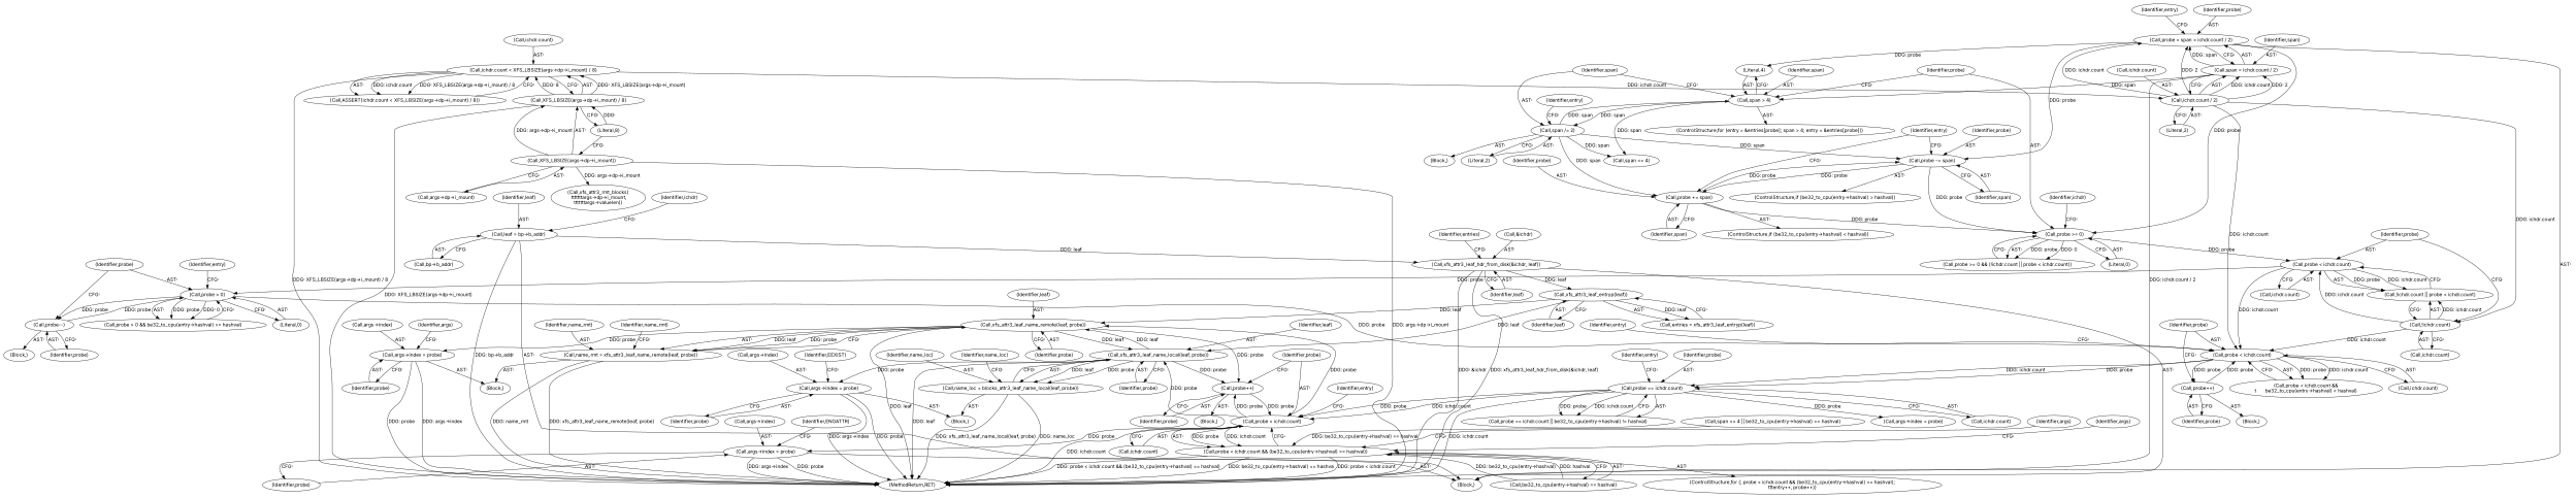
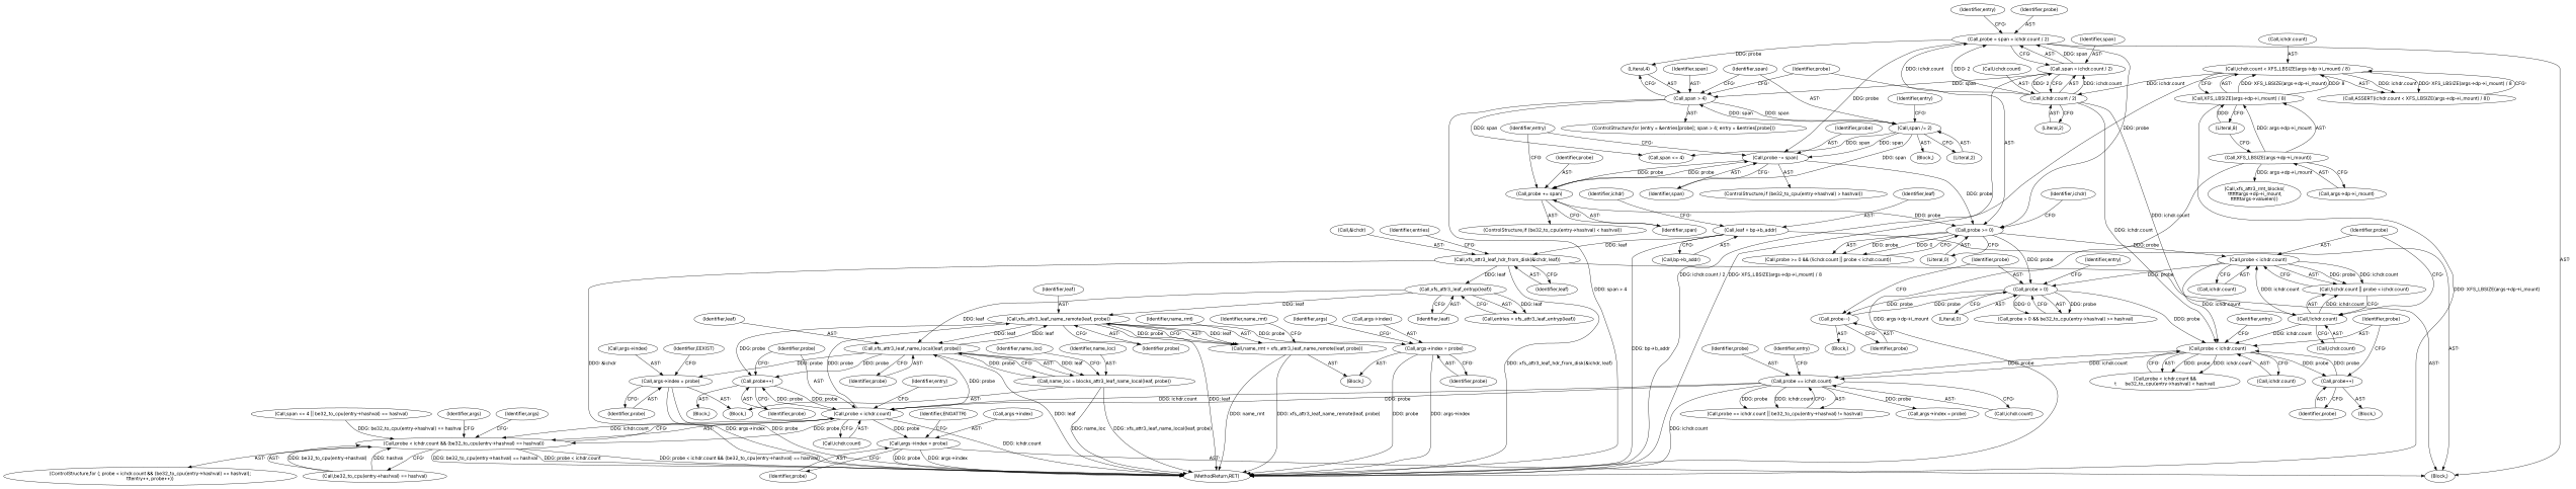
  digraph {
    fontname=Inter
    node [fontname=Inter]
    edge [fontname=Inter]
    n1 [label="(Call,xfs_attr3_leaf_name_remote(leaf, probe))"]
    n2 [label="(Call,xfs_attr3_leaf_name_local(leaf, probe))"]
    n3 [label="(Call,probe++)"]
    n4 [label="(Call,name_rmt = xfs_attr3_leaf_name_remote(leaf, probe))"]
    n5 [label="(Call,args->index = probe)"]
    n6 [label="(Identifier,probe)"]
    n7 [label="(MethodReturn,RET)"]
    n8 [label="(Call,name_loc = blocks_attr3_leaf_name_local(leaf, probe))"]
    n9 [label="(Call,args->index = probe)"]
    n10 [label="(Identifier,probe)"]
    n11 [label="(Call,probe < ichdr.count)"]
    n12 [label="(Block,)"]
    n13 [label="(Identifier,probe)"]
    n14 [label="(Block,)"]
    n15 [label="(Identifier,probe)"]
    n16 [label="(Call,xfs_attr3_leaf_entryp(leaf))"]
    n17 [label="(Identifier,leaf)"]
    n18 [label="(Call,entries = xfs_attr3_leaf_entryp(leaf))"]
    n19 [label="(Call,xfs_attr3_leaf_hdr_from_disk(&ichdr, leaf))"]
    n20 [label="(Identifier,leaf)"]
    n21 [label="(Block,)"]
    n22 [label="(Call,leaf = bp->b_addr)"]
    n23 [label="(Call,bp->b_addr)"]
    n24 [label="(Block,)"]
    n25 [label="(Identifier,probe)"]
    n26 [label="(Call,probe < ichdr.count && (be32_to_cpu(entry->hashval) == hashval))"]
    n27 [label="(Call,args->index = probe)"]
    n28 [label="(Call,ichdr.count)"]
    n29 [label="(Call,be32_to_cpu(entry->hashval) == hashval)"]
    n30 [label="(ControlStructure,for (; probe < ichdr.count && (be32_to_cpu(entry->hashval) == hashval);\n\t\t\tentry++, probe++))"]
    n31 [label="(Identifier,probe)"]
    n32 [label="(Call,probe == ichdr.count)"]
    n33 [label="(Call,args->index = probe)"]
    n34 [label="(Call,ichdr.count)"]
    n35 [label="(Call,probe == ichdr.count || be32_to_cpu(entry->hashval) != hashval)"]
    n36 [label="(Call,probe < ichdr.count)"]
    n37 [label="(Call,probe++)"]
    n38 [label="(Call,ichdr.count)"]
    n39 [label="(Call,probe < ichdr.count &&\n\t       be32_to_cpu(entry->hashval) < hashval)"]
    n40 [label="(Identifier,probe)"]
    n41 [label="(Block,)"]
    n42 [label="(Call,probe > 0)"]
    n43 [label="(Call,probe--)"]
    n44 [label="(Call,probe > 0 && be32_to_cpu(entry->hashval) >= hashval)"]
    n45 [label="(Literal,0)"]
    n46 [label="(Identifier,probe)"]
    n47 [label="(Block,)"]
    n48 [label="(Call,probe < ichdr.count)"]
    n49 [label="(Call,ichdr.count)"]
    n50 [label="(Call,!ichdr.count || probe < ichdr.count)"]
    n51 [label="(Call,!ichdr.count)"]
    n52 [label="(Call,probe >= 0)"]
    n53 [label="(Literal,0)"]
    n54 [label="(Call,probe >= 0 && (!ichdr.count || probe < ichdr.count))"]
    n55 [label="(Call,probe += span)"]
    n56 [label="(Call,probe -= span)"]
    n57 [label="(Identifier,span)"]
    n58 [label="(ControlStructure,if (be32_to_cpu(entry->hashval) < hashval))"]
    n59 [label="(ControlStructure,if (be32_to_cpu(entry->hashval) > hashval))"]
    n60 [label="(Identifier,span)"]
    n61 [label="(Call,span /= 2)"]
    n62 [label="(Call,span > 4)"]
    n63 [label="(Block,)"]
    n64 [label="(Literal,2)"]
    n65 [label="(Call,span <= 4)"]
    n66 [label="(ControlStructure,for (entry = &entries[probe]; span > 4; entry = &entries[probe]))"]
    n67 [label="(Literal,4)"]
    n68 [label="(Call,span = ichdr.count / 2)"]
    n69 [label="(Call,ichdr.count / 2)"]
    n70 [label="(Call,probe = span = ichdr.count / 2)"]
    n71 [label="(Literal,2)"]
    n72 [label="(Call,ichdr.count)"]
    n73 [label="(Call,ichdr.count < XFS_LBSIZE(args->dp->i_mount) / 8)"]
    n74 [label="(Call,XFS_LBSIZE(args->dp->i_mount) / 8)"]
    n75 [label="(Call,ASSERT(ichdr.count < XFS_LBSIZE(args->dp->i_mount) / 8))"]
    n76 [label="(Literal,8)"]
    n77 [label="(Call,XFS_LBSIZE(args->dp->i_mount))"]
    n78 [label="(Call,xfs_attr3_rmt_blocks(\n \t\t\t\t\t\t\targs->dp->i_mount,\n\t\t\t\t\t\t\targs->valuelen))"]
    n79 [label="(Call,args->dp->i_mount)"]
    n80 [label="(Call,ichdr.count)"]
    n81 [label="(Call,span <= 4 || be32_to_cpu(entry->hashval) == hashval)"]
    n82 [label="(Call,ichdr.count)"]
    n83 [label="(Identifier,probe)"]
    n84 [label="(Identifier,probe)"]
    n85 [label="(Identifier,probe)"]
    n86 [label="(Identifier,span)"]
    n87 [label="(Identifier,ENOATTR)"]
    n88 [label="(Call,args->index)"]
    n89 [label="(Identifier,name_rmt)"]
    n90 [label="(Identifier,probe)"]
    n91 [label="(Identifier,ichdr)"]
    n92 [label="(Identifier,leaf)"]
    n93 [label="(Identifier,leaf)"]
    n94 [label="(Identifier,ichdr)"]
    n95 [label="(Identifier,args)"]
    n96 [label="(Call,args->index)"]
    n97 [label="(Call,args->index)"]
    n98 [label="(Identifier,entry)"]
    n99 [label="(Identifier,name_rmt)"]
    n100 [label="(Call,&ichdr)"]
    n101 [label="(Identifier,entry)"]
    n102 [label="(Identifier,name_loc)"]
    n103 [label="(Identifier,entry)"]
    n104 [label="(Identifier,EEXIST)"]
    n105 [label="(Identifier,entries)"]
    n106 [label="(Identifier,args)"]
    n107 [label="(Identifier,span)"]
    n108 [label="(Identifier,probe)"]
    n109 [label="(Identifier,probe)"]
    n110 [label="(Identifier,leaf)"]
    n111 [label="(Identifier,probe)"]
    n112 [label="(Identifier,entry)"]
    n113 [label="(Identifier,name_loc)"]
    n114 [label="(Identifier,entry)"]
    n115 [label="(Identifier,probe)"]
    n116 [label="(Identifier,span)"]
    n117 [label="(Identifier,args)"]
    n118 [label="(Identifier,probe)"]
    n119 [label="(Identifier,entry)"]
    n120 [label="(Identifier,entry)"]
    n1 -> n2 [label="DDG: leaf"]
    n1 -> n3 [label="DDG: probe"]
    n1 -> n4 [label="AST: "]
    n1 -> n4 [label="DDG: leaf"]
    n1 -> n4 [label="DDG: probe"]
    n1 -> n5 [label="DDG: probe"]
    n1 -> n6 [label="CFG: "]
    n1 -> n7 [label="DDG: leaf"]
    n2 -> n1 [label="DDG: leaf"]
    n2 -> n3 [label="DDG: probe"]
    n2 -> n7 [label="DDG: leaf"]
    n2 -> n8 [label="AST: "]
    n2 -> n8 [label="DDG: leaf"]
    n2 -> n8 [label="DDG: probe"]
    n2 -> n9 [label="DDG: probe"]
    n2 -> n10 [label="CFG: "]
    n3 -> n11 [label="DDG: probe"]
    n3 -> n12 [label="AST: "]
    n3 -> n13 [label="CFG: "]
    n4 -> n1 [label="CFG: "]
    n4 -> n7 [label="DDG: xfs_attr3_leaf_name_remote(leaf, probe)"]
    n4 -> n7 [label="DDG: name_rmt"]
    n4 -> n14 [label="AST: "]
    n5 -> n7 [label="DDG: args->index"]
    n5 -> n7 [label="DDG: probe"]
    n5 -> n14 [label="AST: "]
    n5 -> n15 [label="CFG: "]
    n6 -> n1 [label="AST: "]
    n8 -> n2 [label="CFG: "]
    n8 -> n7 [label="DDG: name_loc"]
    n8 -> n7 [label="DDG: xfs_attr3_leaf_name_local(leaf, probe)"]
    n8 -> n24 [label="AST: "]
    n9 -> n7 [label="DDG: args->index"]
    n9 -> n7 [label="DDG: probe"]
    n9 -> n24 [label="AST: "]
    n9 -> n25 [label="CFG: "]
    n10 -> n2 [label="AST: "]
    n11 -> n1 [label="DDG: probe"]
    n11 -> n2 [label="DDG: probe"]
    n11 -> n3 [label="DDG: probe"]
    n11 -> n7 [label="DDG: ichdr.count"]
    n11 -> n26 [label="AST: "]
    n11 -> n26 [label="DDG: probe"]
    n11 -> n26 [label="DDG: ichdr.count"]
    n11 -> n27 [label="DDG: probe"]
    n11 -> n28 [label="CFG: "]
    n13 -> n3 [label="AST: "]
    n15 -> n5 [label="AST: "]
    n16 -> n1 [label="DDG: leaf"]
    n16 -> n2 [label="DDG: leaf"]
    n16 -> n17 [label="CFG: "]
    n16 -> n18 [label="AST: "]
    n16 -> n18 [label="DDG: leaf"]
    n17 -> n16 [label="AST: "]
    n18 -> n16 [label="CFG: "]
    n19 -> n7 [label="DDG: &ichdr"]
    n19 -> n7 [label="DDG: xfs_attr3_leaf_hdr_from_disk(&ichdr, leaf)"]
    n19 -> n16 [label="DDG: leaf"]
    n19 -> n20 [label="CFG: "]
    n19 -> n21 [label="AST: "]
    n20 -> n19 [label="AST: "]
    n22 -> n7 [label="DDG: bp->b_addr"]
    n22 -> n19 [label="DDG: leaf"]
    n22 -> n21 [label="AST: "]
    n22 -> n23 [label="CFG: "]
    n23 -> n22 [label="AST: "]
    n25 -> n9 [label="AST: "]
    n26 -> n7 [label="DDG: probe < ichdr.count && (be32_to_cpu(entry->hashval) == hashval)"]
    n26 -> n7 [label="DDG: be32_to_cpu(entry->hashval) == hashval"]
    n26 -> n7 [label="DDG: probe < ichdr.count"]
    n26 -> n11 [label="CFG: "]
    n26 -> n29 [label="CFG: "]
    n26 -> n30 [label="AST: "]
    n27 -> n7 [label="DDG: probe"]
    n27 -> n7 [label="DDG: args->index"]
    n27 -> n21 [label="AST: "]
    n27 -> n31 [label="CFG: "]
    n28 -> n11 [label="AST: "]
    n29 -> n26 [label="AST: "]
    n29 -> n26 [label="DDG: be32_to_cpu(entry->hashval)"]
    n29 -> n26 [label="DDG: hashval"]
    n31 -> n27 [label="AST: "]
    n32 -> n7 [label="DDG: ichdr.count"]
    n32 -> n11 [label="DDG: probe"]
    n32 -> n11 [label="DDG: ichdr.count"]
    n32 -> n33 [label="DDG: probe"]
    n32 -> n34 [label="CFG: "]
    n32 -> n35 [label="AST: "]
    n32 -> n35 [label="DDG: probe"]
    n32 -> n35 [label="DDG: ichdr.count"]
    n34 -> n32 [label="AST: "]
    n35 -> n32 [label="CFG: "]
    n36 -> n32 [label="DDG: probe"]
    n36 -> n32 [label="DDG: ichdr.count"]
    n36 -> n37 [label="DDG: probe"]
    n36 -> n38 [label="CFG: "]
    n36 -> n39 [label="AST: "]
    n36 -> n39 [label="DDG: probe"]
    n36 -> n39 [label="DDG: ichdr.count"]
    n37 -> n36 [label="DDG: probe"]
    n37 -> n40 [label="CFG: "]
    n37 -> n41 [label="AST: "]
    n38 -> n36 [label="AST: "]
    n39 -> n36 [label="CFG: "]
    n40 -> n37 [label="AST: "]
    n42 -> n36 [label="DDG: probe"]
    n42 -> n43 [label="DDG: probe"]
    n42 -> n44 [label="AST: "]
    n42 -> n44 [label="DDG: probe"]
    n42 -> n44 [label="DDG: 0"]
    n42 -> n45 [label="CFG: "]
    n43 -> n42 [label="DDG: probe"]
    n43 -> n46 [label="CFG: "]
    n43 -> n47 [label="AST: "]
    n44 -> n42 [label="CFG: "]
    n45 -> n42 [label="AST: "]
    n46 -> n43 [label="AST: "]
    n48 -> n36 [label="DDG: ichdr.count"]
    n48 -> n42 [label="DDG: probe"]
    n48 -> n49 [label="CFG: "]
    n48 -> n50 [label="AST: "]
    n48 -> n50 [label="DDG: probe"]
    n48 -> n50 [label="DDG: ichdr.count"]
    n49 -> n48 [label="AST: "]
    n50 -> n48 [label="CFG: "]
    n50 -> n51 [label="CFG: "]
    n51 -> n36 [label="DDG: ichdr.count"]
    n51 -> n48 [label="DDG: ichdr.count"]
    n51 -> n50 [label="AST: "]
    n51 -> n50 [label="DDG: ichdr.count"]
    n51 -> n72 [label="CFG: "]
+   n52 -> n42 [label="DDG: probe"]
    n52 -> n48 [label="DDG: probe"]
    n52 -> n53 [label="CFG: "]
    n52 -> n54 [label="AST: "]
    n52 -> n54 [label="DDG: probe"]
    n52 -> n54 [label="DDG: 0"]
    n53 -> n52 [label="AST: "]
    n54 -> n52 [label="CFG: "]
    n55 -> n52 [label="DDG: probe"]
    n55 -> n56 [label="DDG: probe"]
    n55 -> n57 [label="CFG: "]
    n55 -> n58 [label="AST: "]
    n56 -> n52 [label="DDG: probe"]
    n56 -> n55 [label="DDG: probe"]
    n56 -> n59 [label="AST: "]
    n56 -> n60 [label="CFG: "]
    n57 -> n55 [label="AST: "]
    n60 -> n56 [label="AST: "]
    n61 -> n55 [label="DDG: span"]
    n61 -> n56 [label="DDG: span"]
    n61 -> n62 [label="DDG: span"]
    n61 -> n63 [label="AST: "]
    n61 -> n64 [label="CFG: "]
    n61 -> n65 [label="DDG: span"]
+   n62 -> n7 [label="DDG: span > 4"]
    n62 -> n61 [label="DDG: span"]
    n62 -> n65 [label="DDG: span"]
    n62 -> n66 [label="AST: "]
    n62 -> n67 [label="CFG: "]
    n64 -> n61 [label="AST: "]
    n67 -> n62 [label="AST: "]
    n68 -> n7 [label="DDG: ichdr.count / 2"]
    n68 -> n62 [label="DDG: span"]
    n68 -> n69 [label="CFG: "]
    n68 -> n70 [label="AST: "]
    n68 -> n70 [label="DDG: span"]
    n69 -> n36 [label="DDG: ichdr.count"]
    n69 -> n51 [label="DDG: ichdr.count"]
    n69 -> n68 [label="AST: "]
    n69 -> n68 [label="DDG: ichdr.count"]
    n69 -> n68 [label="DDG: 2"]
    n69 -> n70 [label="DDG: ichdr.count"]
    n69 -> n70 [label="DDG: 2"]
    n69 -> n71 [label="CFG: "]
    n70 -> n21 [label="AST: "]
    n70 -> n52 [label="DDG: probe"]
    n70 -> n56 [label="DDG: probe"]
    n70 -> n67 [label="DDG: probe"]
    n70 -> n68 [label="CFG: "]
    n71 -> n69 [label="AST: "]
    n72 -> n51 [label="AST: "]
    n73 -> n7 [label="DDG: XFS_LBSIZE(args->dp->i_mount) / 8"]
    n73 -> n69 [label="DDG: ichdr.count"]
    n73 -> n74 [label="CFG: "]
    n73 -> n75 [label="AST: "]
    n73 -> n75 [label="DDG: ichdr.count"]
    n73 -> n75 [label="DDG: XFS_LBSIZE(args->dp->i_mount) / 8"]
    n74 -> n7 [label="DDG: XFS_LBSIZE(args->dp->i_mount)"]
    n74 -> n73 [label="AST: "]
    n74 -> n73 [label="DDG: XFS_LBSIZE(args->dp->i_mount)"]
    n74 -> n73 [label="DDG: 8"]
    n74 -> n76 [label="CFG: "]
    n75 -> n73 [label="CFG: "]
    n76 -> n74 [label="DDG: "]
    n76 -> n77 [label="CFG: "]
    n77 -> n7 [label="DDG: args->dp->i_mount"]
    n77 -> n74 [label="AST: "]
    n77 -> n74 [label="DDG: args->dp->i_mount"]
    n77 -> n78 [label="DDG: args->dp->i_mount"]
    n77 -> n79 [label="CFG: "]
    n79 -> n77 [label="AST: "]
    n80 -> n73 [label="AST: "]
    n81 -> n26 [label="DDG: be32_to_cpu(entry->hashval) == hashval"]
    n82 -> n69 [label="AST: "]
    n83 -> n56 [label="AST: "]
    n84 -> n42 [label="AST: "]
    n84 -> n43 [label="CFG: "]
    n85 -> n32 [label="AST: "]
    n86 -> n68 [label="AST: "]
    n87 -> n27 [label="CFG: "]
    n88 -> n27 [label="AST: "]
    n89 -> n4 [label="AST: "]
    n90 -> n3 [label="CFG: "]
    n90 -> n11 [label="AST: "]
    n91 -> n22 [label="CFG: "]
    n92 -> n1 [label="AST: "]
    n93 -> n2 [label="AST: "]
    n94 -> n52 [label="CFG: "]
    n95 -> n5 [label="CFG: "]
    n96 -> n9 [label="AST: "]
    n97 -> n5 [label="AST: "]
    n98 -> n61 [label="CFG: "]
    n99 -> n4 [label="CFG: "]
    n100 -> n19 [label="AST: "]
    n101 -> n42 [label="CFG: "]
    n102 -> n8 [label="CFG: "]
    n103 -> n11 [label="CFG: "]
    n104 -> n9 [label="CFG: "]
    n105 -> n19 [label="CFG: "]
    n106 -> n26 [label="CFG: "]
    n107 -> n62 [label="AST: "]
    n108 -> n55 [label="AST: "]
    n109 -> n52 [label="AST: "]
    n109 -> n62 [label="CFG: "]
    n110 -> n22 [label="AST: "]
    n111 -> n36 [label="AST: "]
    n111 -> n37 [label="CFG: "]
    n112 -> n32 [label="CFG: "]
    n113 -> n8 [label="AST: "]
    n114 -> n70 [label="CFG: "]
    n115 -> n48 [label="AST: "]
    n115 -> n51 [label="CFG: "]
    n116 -> n61 [label="AST: "]
    n116 -> n62 [label="CFG: "]
    n117 -> n26 [label="CFG: "]
    n118 -> n70 [label="AST: "]
    n119 -> n55 [label="CFG: "]
    n119 -> n56 [label="CFG: "]
    n120 -> n36 [label="CFG: "]
  }
